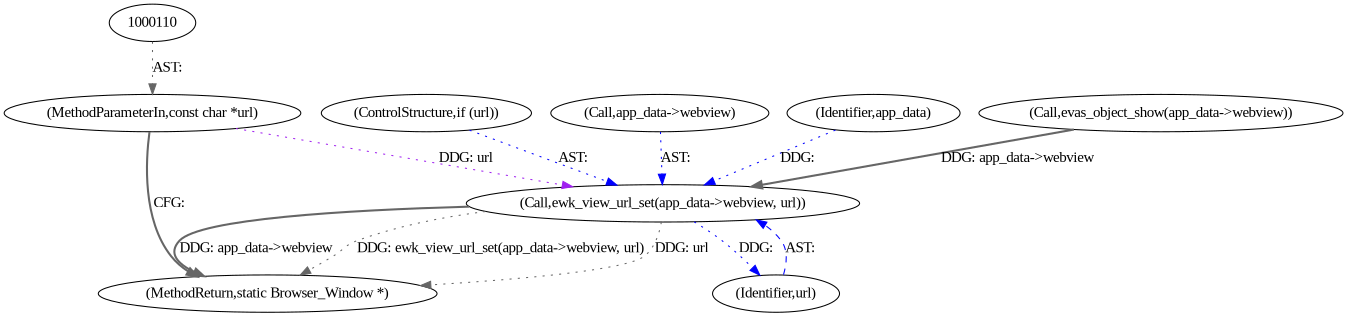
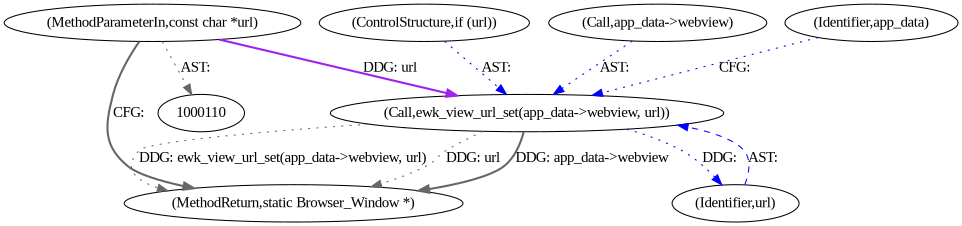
  digraph {
    fontname="Liberation Serif"
    node [fontname="Liberation Serif"]
    edge [color=gray40 fontname="Liberation Serif" style=dotted]
    n1 [label="(MethodParameterIn,const char *url)"]
    n2 [label="(Call,ewk_view_url_set(app_data->webview, url))"]
    n3 [label="(MethodReturn,static Browser_Window *)"]
    1000110
    n5 [label="(Identifier,url)"]
    n6 [label="(ControlStructure,if (url))"]
    n7 [label="(Call,app_data->webview)"]
    n8 [label="(Identifier,app_data)"]
-   n9 [label="(Call,evas_object_show(app_data->webview))"]
-   n1 -> n2 [color=purple label="DDG: url"]
+   n1 -> n2 [color=purple label="DDG: url" style=bold]
    n1 -> n3 [label="CFG: " style=bold]
-   1000110 -> n1 [label="AST: "]
+   n1 -> 1000110 [label="AST: "]
    n2 -> n3 [label="DDG: app_data->webview" style=bold]
    n2 -> n3 [label="DDG: ewk_view_url_set(app_data->webview, url)"]
    n2 -> n3 [label="DDG: url"]
    n2 -> n5 [color=blue label="DDG: "]
    n5 -> n2 [color=blue label="AST: " style=dashed]
    n6 -> n2 [color=blue label="AST: "]
    n7 -> n2 [color=blue label="AST: "]
-   n8 -> n2 [color=blue label="DDG: "]
-   n9 -> n2 [label="DDG: app_data->webview" style=bold]
+   n8 -> n2 [color=blue label="CFG: "]
  }
